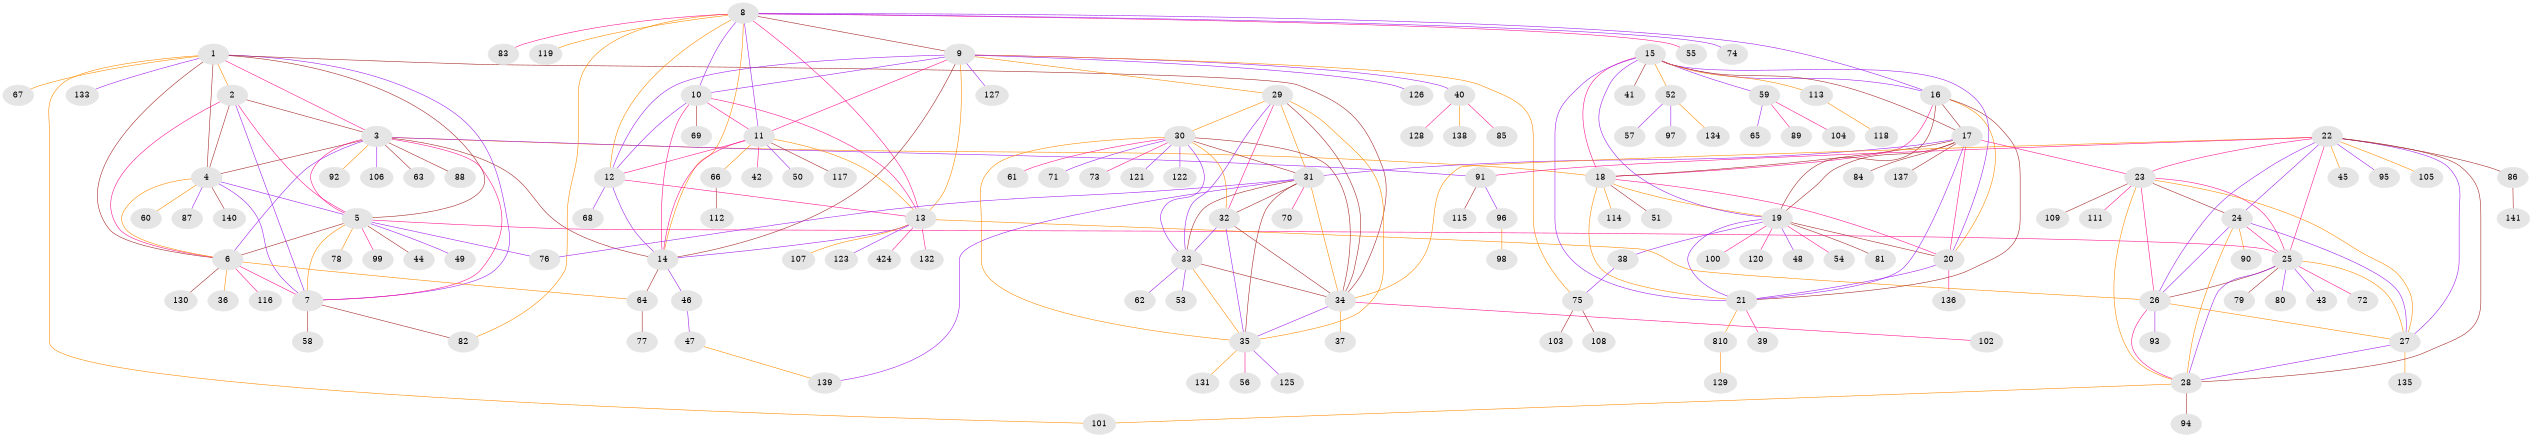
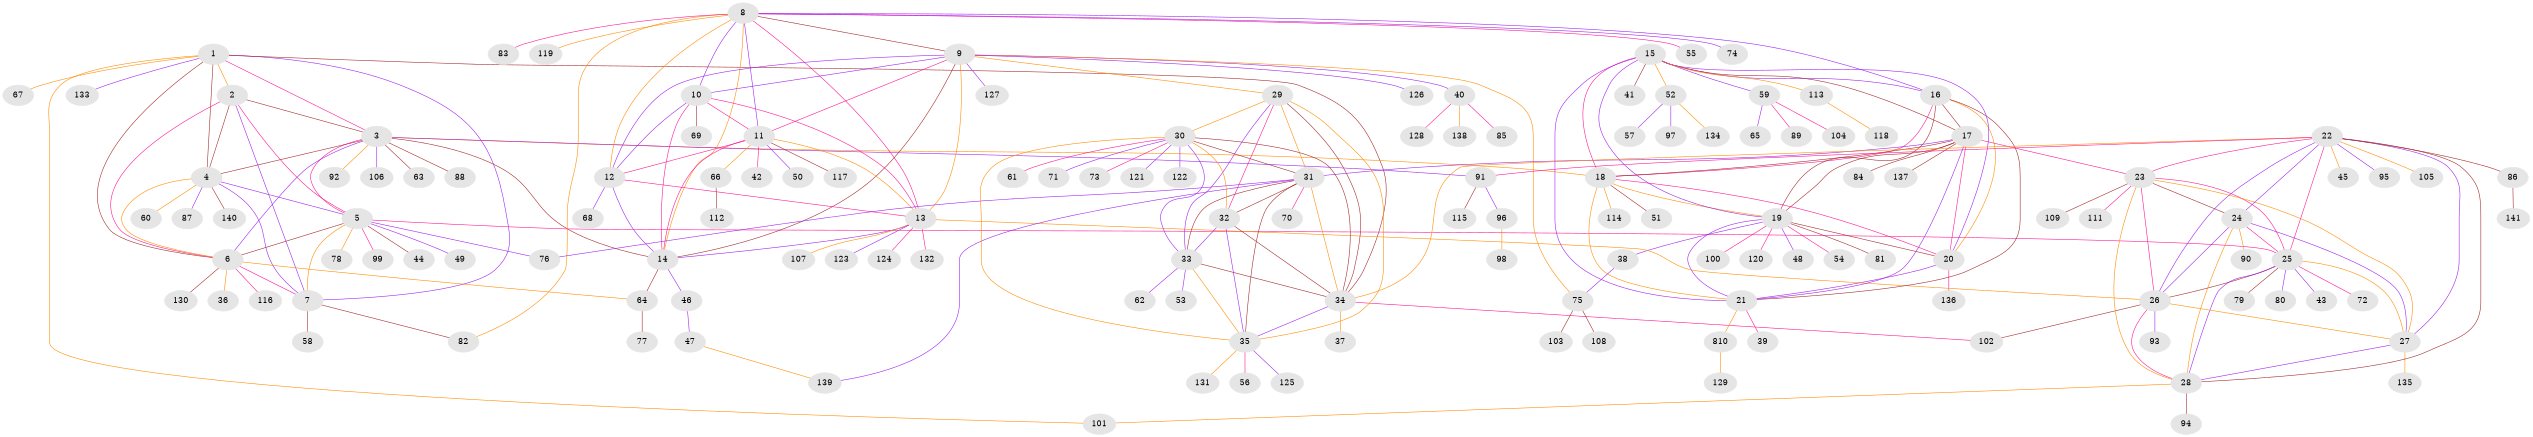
  graph {
    node [color=gray90 style=filled]
    edge [color=purple]
    1
    2
    3
    4
    5
    6
    7
    34
    67
    101
    133
    14
    18
    63
    88
    91
    92
    106
    60
    87
    140
    25
    44
    49
    76
    78
    99
    36
    64
    116
    130
    58
    82
    102
    35
    37
    46
    19
    20
    21
    51
    114
    96
    115
    26
    27
    28
    43
    72
    79
    80
    77
    8
    9
    10
    11
    12
    13
    16
    55
    74
    83
    119
    29
    40
    75
    126
    127
    69
    42
    50
    66
    117
    68
    107
    123
-   124 [label=424]
+   124
    132
    17
    31
    30
    32
    33
    85
    128
    138
    103
    108
    112
    93
    47
    15
    41
    52
    59
    113
    23
    84
    137
    38
    48
    54
    81
    100
    120
    136
    39
    n108 [label=810]
    57
    97
    134
    65
    89
    104
    118
    24
    109
    111
    70
    139
    129
    22
    45
    86
    95
    105
    90
    135
    94
    141
    61
    71
    73
    121
    122
    53
    62
    56
    125
    131
    98
    1 -- 2 [color=darkorange]
    1 -- 3 [color=deeppink]
    1 -- 4 [color=brown]
-   1 -- 5 [color=brown]
    1 -- 6 [color=brown]
    1 -- 7
    1 -- 34 [color=brown]
    1 -- 67 [color=darkorange]
    1 -- 101 [color=darkorange]
    1 -- 133
    2 -- 3 [color=brown]
    2 -- 4 [color=brown]
    2 -- 5 [color=deeppink]
    2 -- 6 [color=deeppink]
    2 -- 7
    3 -- 4 [color=brown]
    3 -- 5 [color=deeppink]
    3 -- 6
-   3 -- 7 [color=deeppink]
    3 -- 14 [color=brown]
    3 -- 18 [color=darkorange]
    3 -- 63 [color=brown]
    3 -- 88 [color=brown]
    3 -- 91
    3 -- 92 [color=darkorange]
    3 -- 106
    4 -- 5
    4 -- 6 [color=darkorange]
    4 -- 7
    4 -- 60 [color=darkorange]
    4 -- 87
    4 -- 140 [color=brown]
    5 -- 6 [color=brown]
    5 -- 7 [color=darkorange]
    5 -- 25 [color=deeppink]
    5 -- 44 [color=brown]
    5 -- 49
    5 -- 76
    5 -- 78 [color=darkorange]
    5 -- 99 [color=deeppink]
    6 -- 7 [color=deeppink]
    6 -- 36 [color=darkorange]
    6 -- 64 [color=darkorange]
    6 -- 116 [color=deeppink]
    6 -- 130 [color=brown]
    7 -- 58 [color=brown]
    7 -- 82 [color=brown]
    34 -- 102 [color=deeppink]
    34 -- 35
    34 -- 37 [color=darkorange]
    14 -- 64 [color=brown]
    14 -- 46
    18 -- 19 [color=darkorange]
    18 -- 20 [color=deeppink]
    18 -- 21 [color=darkorange]
    18 -- 51 [color=brown]
    18 -- 114 [color=darkorange]
    91 -- 96
    91 -- 115 [color=brown]
    25 -- 26 [color=brown]
    25 -- 27 [color=darkorange]
    25 -- 28
    25 -- 43
    25 -- 72 [color=deeppink]
    25 -- 79 [color=brown]
    25 -- 80
    64 -- 77 [color=brown]
    35 -- 56 [color=deeppink]
    35 -- 125
    35 -- 131 [color=darkorange]
    46 -- 47
    19 -- 20 [color=brown]
    19 -- 21
    19 -- 38
    19 -- 48
    19 -- 54 [color=deeppink]
    19 -- 81 [color=brown]
    19 -- 100 [color=deeppink]
    19 -- 120 [color=deeppink]
    20 -- 21
    20 -- 136 [color=deeppink]
    21 -- 39 [color=deeppink]
    21 -- n108 [color=darkorange]
    96 -- 98 [color=darkorange]
+   26 -- 102 [color=brown]
    26 -- 27 [color=darkorange]
    26 -- 28 [color=deeppink]
    26 -- 93
    27 -- 28
    27 -- 135 [color=darkorange]
    28 -- 101 [color=darkorange]
    28 -- 94 [color=brown]
    8 -- 14 [color=darkorange]
    8 -- 82 [color=darkorange]
    8 -- 9 [color=brown]
    8 -- 10
    8 -- 11
    8 -- 12 [color=darkorange]
    8 -- 13 [color=deeppink]
    8 -- 16
    8 -- 55 [color=deeppink]
    8 -- 74
    8 -- 83 [color=deeppink]
    8 -- 119 [color=darkorange]
    9 -- 14 [color=brown]
    9 -- 10
    9 -- 11 [color=deeppink]
    9 -- 12
    9 -- 13 [color=darkorange]
    9 -- 29 [color=darkorange]
    9 -- 40
    9 -- 75 [color=darkorange]
    9 -- 126
    9 -- 127
    10 -- 14 [color=deeppink]
    10 -- 11 [color=deeppink]
    10 -- 12
    10 -- 13 [color=deeppink]
    10 -- 69 [color=brown]
    11 -- 14 [color=deeppink]
    11 -- 12 [color=deeppink]
    11 -- 13 [color=darkorange]
    11 -- 42 [color=deeppink]
    11 -- 50
    11 -- 66 [color=darkorange]
    11 -- 117 [color=brown]
    12 -- 14
    12 -- 13 [color=deeppink]
    12 -- 68
    13 -- 14
    13 -- 26 [color=darkorange]
    13 -- 107 [color=darkorange]
    13 -- 123
    13 -- 124 [color=deeppink]
    13 -- 132 [color=deeppink]
    16 -- 18 [color=deeppink]
    16 -- 19 [color=brown]
    16 -- 20 [color=darkorange]
    16 -- 21 [color=brown]
    16 -- 17 [color=brown]
    29 -- 34 [color=brown]
    29 -- 35 [color=darkorange]
    29 -- 31 [color=darkorange]
    29 -- 30 [color=darkorange]
    29 -- 32 [color=deeppink]
    29 -- 33
    40 -- 85 [color=deeppink]
    40 -- 128 [color=deeppink]
    40 -- 138 [color=darkorange]
    75 -- 103 [color=brown]
    75 -- 108 [color=brown]
    66 -- 112 [color=brown]
    17 -- 18 [color=brown]
    17 -- 19 [color=brown]
    17 -- 20 [color=deeppink]
    17 -- 21
    17 -- 31
    17 -- 23 [color=deeppink]
    17 -- 84 [color=brown]
    17 -- 137 [color=brown]
    31 -- 34 [color=darkorange]
    31 -- 76
    31 -- 35 [color=brown]
    31 -- 32 [color=brown]
    31 -- 33 [color=brown]
    31 -- 70 [color=deeppink]
    31 -- 139
    30 -- 34 [color=brown]
    30 -- 35 [color=darkorange]
    30 -- 31 [color=brown]
    30 -- 32 [color=darkorange]
    30 -- 33
    30 -- 61 [color=deeppink]
    30 -- 71
    30 -- 73 [color=deeppink]
    30 -- 121
    30 -- 122
    32 -- 34 [color=brown]
    32 -- 35
    32 -- 33
    33 -- 34 [color=brown]
    33 -- 35 [color=darkorange]
    33 -- 53
    33 -- 62
    47 -- 139 [color=darkorange]
    15 -- 18 [color=deeppink]
    15 -- 19
    15 -- 20
    15 -- 21
    15 -- 16
    15 -- 17 [color=brown]
    15 -- 41 [color=brown]
    15 -- 52 [color=darkorange]
    15 -- 59
    15 -- 113 [color=darkorange]
    52 -- 57
    52 -- 97
    52 -- 134 [color=darkorange]
    59 -- 65
    59 -- 89 [color=deeppink]
    59 -- 104 [color=deeppink]
    113 -- 118 [color=darkorange]
    23 -- 25 [color=deeppink]
    23 -- 26 [color=deeppink]
    23 -- 27 [color=darkorange]
    23 -- 28 [color=darkorange]
    23 -- 24 [color=brown]
    23 -- 109 [color=brown]
    23 -- 111 [color=deeppink]
    38 -- 75
    n108 -- 129 [color=darkorange]
    24 -- 25 [color=deeppink]
    24 -- 26
    24 -- 27
    24 -- 28 [color=darkorange]
    24 -- 90 [color=darkorange]
    22 -- 34 [color=darkorange]
    22 -- 91 [color=deeppink]
    22 -- 25 [color=deeppink]
    22 -- 26
    22 -- 27
    22 -- 28 [color=brown]
    22 -- 23 [color=deeppink]
    22 -- 24
    22 -- 45 [color=darkorange]
    22 -- 86 [color=brown]
    22 -- 95
    22 -- 105 [color=darkorange]
    86 -- 141 [color=brown]
  }
